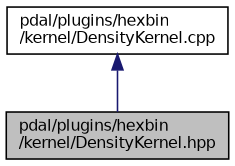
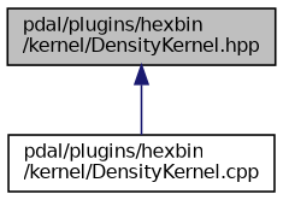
  digraph {
    fontname="DejaVu Sans"
    node [color=black fontname="DejaVu Sans" fontsize=10 shape=record style=filled]
    n1 [fillcolor=grey75 fontcolor=black height=0.2 label="pdal/plugins/hexbin\l/kernel/DensityKernel.hpp" width=0.4]
    n2 [fillcolor=white height=0.2 label="pdal/plugins/hexbin\l/kernel/DensityKernel.cpp" width=0.4]
-   n2 -> n1 [color=midnightblue dir=back fontname="DejaVu Sans" fontsize=10 labelfontname=Helvetica labelfontsize=10 style=solid]
+   n1 -> n2 [color=midnightblue dir=back fontname="DejaVu Sans" fontsize=10 labelfontname=Helvetica labelfontsize=10 style=solid]
  }
